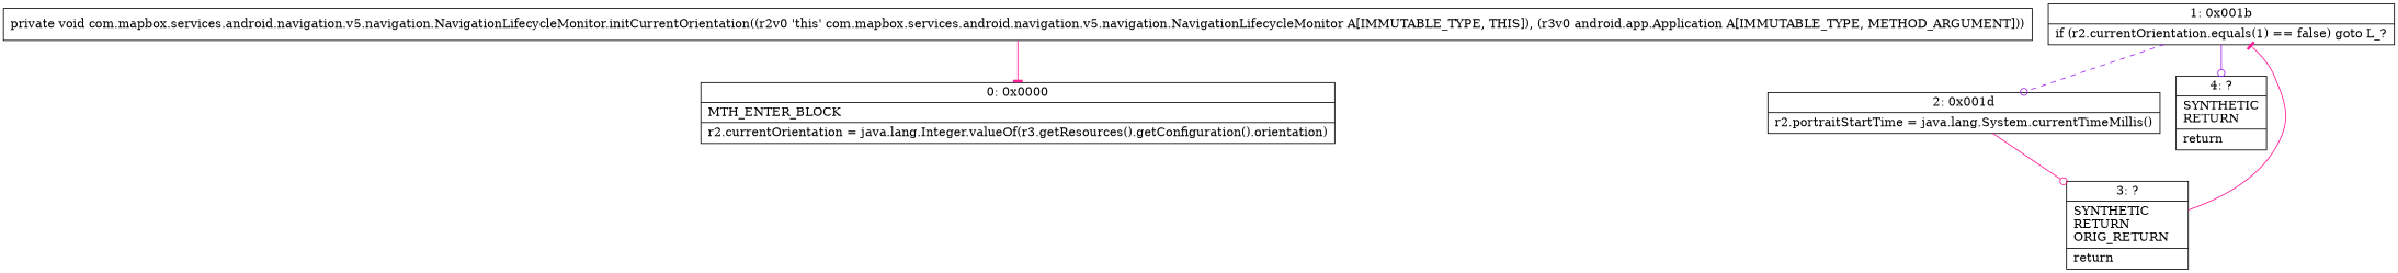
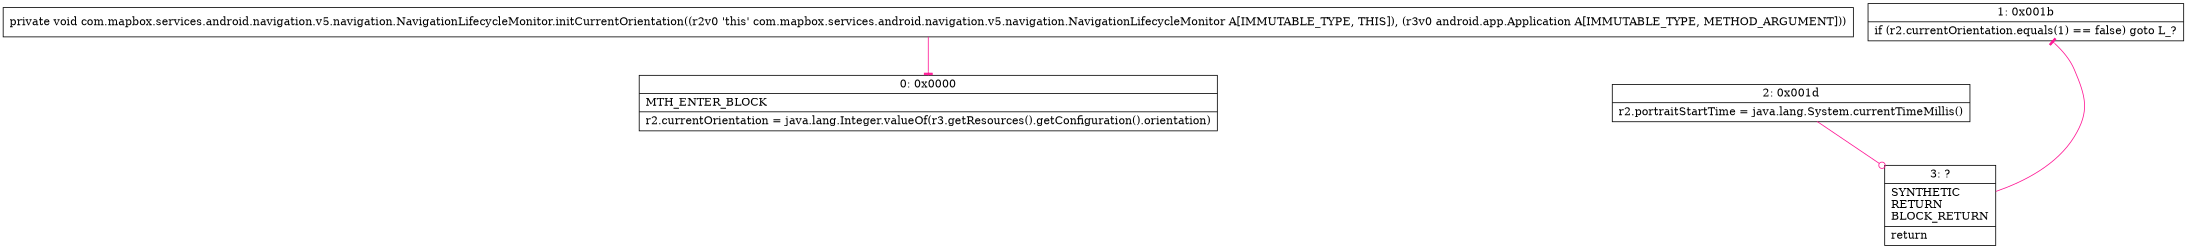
  digraph {
    node [shape=record]
    edge [arrowhead=odot color=deeppink]
    n1 [label="{0\:\ 0x0000|MTH_ENTER_BLOCK\l|r2.currentOrientation = java.lang.Integer.valueOf(r3.getResources().getConfiguration().orientation)\l}"]
    n2 [label="{1\:\ 0x001b|if (r2.currentOrientation.equals(1) == false) goto L_?\l}"]
    n3 [label="{2\:\ 0x001d|r2.portraitStartTime = java.lang.System.currentTimeMillis()\l}"]
-   n4 [label="{4\:\ ?|SYNTHETIC\lRETURN\l|return\l}"]
-   n5 [label="{3\:\ ?|SYNTHETIC\lRETURN\lORIG_RETURN\l|return\l}"]
+   n5 [label="{3\:\ ?|SYNTHETIC\lRETURN\lBLOCK_RETURN\l|return\l}"]
    n6 [label="{private void com.mapbox.services.android.navigation.v5.navigation.NavigationLifecycleMonitor.initCurrentOrientation((r2v0 'this' com.mapbox.services.android.navigation.v5.navigation.NavigationLifecycleMonitor A[IMMUTABLE_TYPE, THIS]), (r3v0 android.app.Application A[IMMUTABLE_TYPE, METHOD_ARGUMENT])) }"]
-   n2 -> n3 [color=purple style=dashed]
-   n2 -> n4 [color=purple]
    n3 -> n5
    n5 -> n2 [arrowhead=tee]
    n6 -> n1 [arrowhead=tee]
  }
